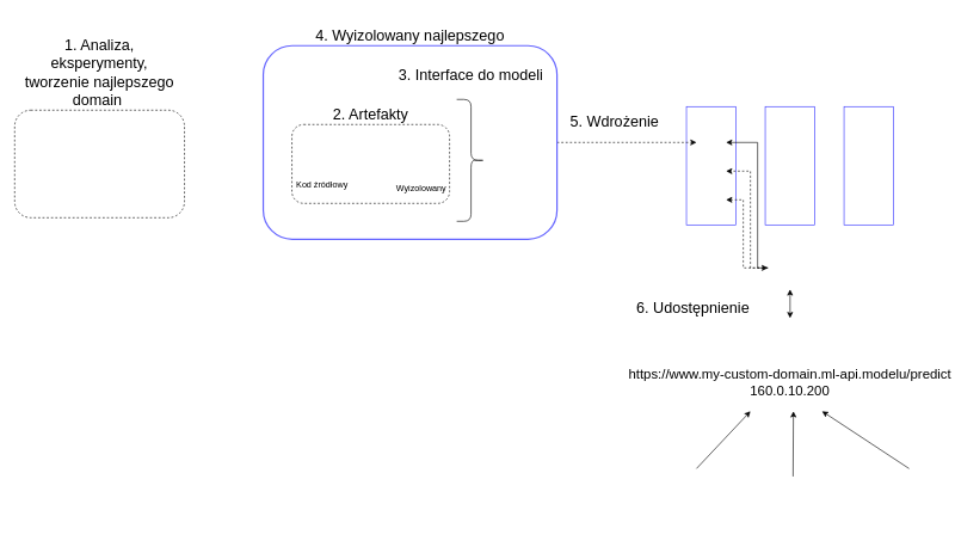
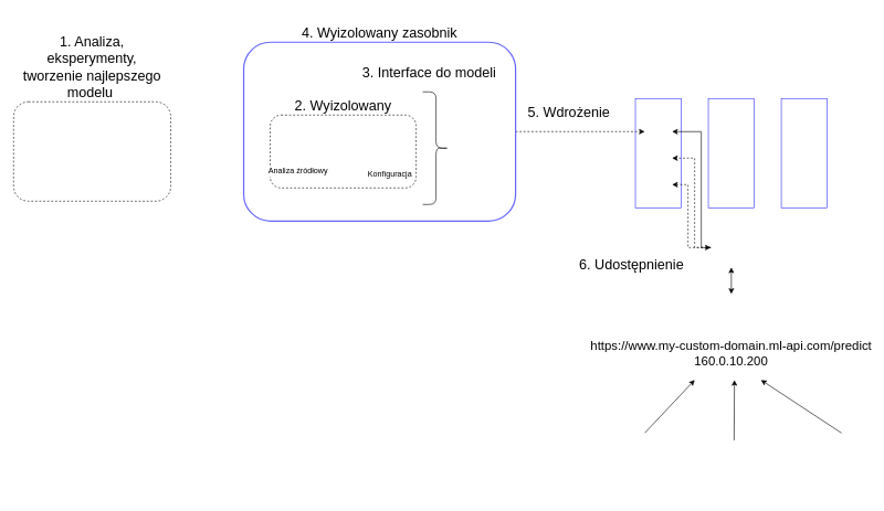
  <mxCell id="0" />
  <mxCell id="1" parent="0" />
  <mxCell id="2" value="" style="rounded=0;whiteSpace=wrap;html=1;fillColor=none;strokeColor=#3333FF;" parent="1" vertex="1"><mxGeometry x="957.64" y="148" width="69.36" height="165" as="geometry" /></mxCell>
  <mxCell id="3" value="5. Wdrożenie" style="edgeStyle=orthogonalEdgeStyle;rounded=0;orthogonalLoop=1;jettySize=auto;html=1;exitX=1;exitY=0.5;exitDx=0;exitDy=0;entryX=0;entryY=0.5;entryDx=0;entryDy=0;dashed=1;labelPosition=center;verticalLabelPosition=top;align=center;verticalAlign=bottom;fontSize=21;" parent="1" source="4" target="18" edge="1"><mxGeometry x="-0.178" y="15" relative="1" as="geometry"><mxPoint as="offset" /></mxGeometry></mxCell>
- <mxCell id="4" value="4. Wyizolowany najlepszego" style="rounded=1;whiteSpace=wrap;html=1;fillColor=none;strokeColor=#6666FF;strokeWidth=2;labelPosition=center;verticalLabelPosition=top;align=center;verticalAlign=bottom;fontSize=21;" parent="1" vertex="1"><mxGeometry x="367" width="410" height="270" as="geometry" y="63" /></mxCell>
- <mxCell id="5" value="2. Artefakty" style="rounded=1;whiteSpace=wrap;html=1;fillColor=none;dashed=1;labelPosition=center;verticalLabelPosition=top;align=center;verticalAlign=bottom;fontSize=21;" parent="1" vertex="1"><mxGeometry x="407" y="173" width="220" height="110" as="geometry" /></mxCell>
+ <mxCell id="4" value="4. Wyizolowany zasobnik" style="rounded=1;whiteSpace=wrap;html=1;fillColor=none;strokeColor=#6666FF;strokeWidth=2;labelPosition=center;verticalLabelPosition=top;align=center;verticalAlign=bottom;fontSize=21;" parent="1" vertex="1"><mxGeometry x="367" width="410" height="270" as="geometry" y="63" /></mxCell>
+ <mxCell id="5" value="2. Wyizolowany" style="rounded=1;whiteSpace=wrap;html=1;fillColor=none;dashed=1;labelPosition=center;verticalLabelPosition=top;align=center;verticalAlign=bottom;fontSize=21;" parent="1" vertex="1"><mxGeometry x="407" y="173" width="220" height="110" as="geometry" /></mxCell>
  <mxCell id="6" value="" style="shape=image;verticalLabelPosition=bottom;labelBackgroundColor=default;verticalAlign=top;aspect=fixed;imageAspect=0;image=https://upload.wikimedia.org/wikipedia/commons/thumb/0/05/Scikit_learn_logo_small.svg/2560px-Scikit_learn_logo_small.svg.png;" parent="1" vertex="1"><mxGeometry x="42.35" y="163" width="74.31" height="40" as="geometry" /></mxCell>
  <mxCell id="7" value="" style="shape=image;verticalLabelPosition=bottom;labelBackgroundColor=default;verticalAlign=top;aspect=fixed;imageAspect=0;image=https://upload.wikimedia.org/wikipedia/commons/thumb/e/ed/Pandas_logo.svg/2560px-Pandas_logo.svg.png;" parent="1" vertex="1"><mxGeometry x="142.35" y="163" width="98.97" height="40" as="geometry" /></mxCell>
  <mxCell id="8" value="" style="shape=image;verticalLabelPosition=bottom;labelBackgroundColor=default;verticalAlign=top;aspect=fixed;imageAspect=0;image=https://www.preferred.jp/wp-content/themes/preferred/assets/img/projects/optuna/pict01.jpg;" parent="1" vertex="1"><mxGeometry x="27" y="223" width="105" height="70" as="geometry" /></mxCell>
  <mxCell id="9" value="" style="shape=image;verticalLabelPosition=bottom;labelBackgroundColor=default;verticalAlign=top;aspect=fixed;imageAspect=0;image=https://miro.medium.com/v2/resize:fit:691/1*VSQ0XEywxSgZBwW05GsZtw.png;" parent="1" vertex="1"><mxGeometry x="142.35" y="223" width="92.34" height="60" as="geometry" /></mxCell>
- <mxCell id="10" value="1. Analiza, eksperymenty, &lt;br style=&quot;font-size: 21px;&quot;&gt;tworzenie najlepszego domain&amp;nbsp;" style="rounded=1;whiteSpace=wrap;html=1;fillColor=none;dashed=1;labelPosition=center;verticalLabelPosition=top;align=center;verticalAlign=bottom;fontSize=21;" parent="1" vertex="1"><mxGeometry x="20" y="153" width="237" height="150" as="geometry" /></mxCell>
- <mxCell id="11" value="Kod źródłowy" style="shape=image;verticalLabelPosition=bottom;labelBackgroundColor=default;verticalAlign=top;aspect=fixed;imageAspect=0;image=https://upload.wikimedia.org/wikipedia/commons/thumb/c/c3/Python-logo-notext.svg/1869px-Python-logo-notext.svg.png;" parent="1" vertex="1"><mxGeometry x="426.52" y="193" width="45.63" height="50" as="geometry" /></mxCell>
+ <mxCell id="10" value="1. Analiza, eksperymenty, &lt;br style=&quot;font-size: 21px;&quot;&gt;tworzenie najlepszego modelu&amp;nbsp;" style="rounded=1;whiteSpace=wrap;html=1;fillColor=none;dashed=1;labelPosition=center;verticalLabelPosition=top;align=center;verticalAlign=bottom;fontSize=21;" parent="1" vertex="1"><mxGeometry x="20" y="153" width="237" height="150" as="geometry" /></mxCell>
+ <mxCell id="11" value="Analiza źródłowy" style="shape=image;verticalLabelPosition=bottom;labelBackgroundColor=default;verticalAlign=top;aspect=fixed;imageAspect=0;image=https://upload.wikimedia.org/wikipedia/commons/thumb/c/c3/Python-logo-notext.svg/1869px-Python-logo-notext.svg.png;" parent="1" vertex="1"><mxGeometry x="426.52" y="193" width="45.63" height="50" as="geometry" /></mxCell>
  <mxCell id="12" value="" style="shape=image;verticalLabelPosition=bottom;labelBackgroundColor=default;verticalAlign=top;aspect=fixed;imageAspect=0;image=https://artwork.lfaidata.foundation/projects/onnx/stacked/color/onnx-stacked-color.png;" parent="1" vertex="1"><mxGeometry x="487.47" y="193" width="59.05" height="60" as="geometry" /></mxCell>
- <mxCell id="13" value="Wyizolowany" style="shape=image;verticalLabelPosition=bottom;labelBackgroundColor=default;verticalAlign=top;aspect=fixed;imageAspect=0;image=https://i.etsystatic.com/20162739/r/il/9d5e14/1912157632/il_fullxfull.1912157632_i98t.jpg;" parent="1" vertex="1"><mxGeometry x="556.52" y="198" width="62.5" height="50" as="geometry" /></mxCell>
+ <mxCell id="13" value="Konfiguracja" style="shape=image;verticalLabelPosition=bottom;labelBackgroundColor=default;verticalAlign=top;aspect=fixed;imageAspect=0;image=https://i.etsystatic.com/20162739/r/il/9d5e14/1912157632/il_fullxfull.1912157632_i98t.jpg;" parent="1" vertex="1"><mxGeometry x="556.52" y="198" width="62.5" height="50" as="geometry" /></mxCell>
  <mxCell id="14" value="" style="shape=curlyBracket;whiteSpace=wrap;html=1;rounded=1;flipH=1;labelPosition=right;verticalLabelPosition=middle;align=left;verticalAlign=middle;" parent="1" vertex="1"><mxGeometry x="637" y="138" width="40" height="170" as="geometry" /></mxCell>
  <mxCell id="15" value="" style="shape=image;verticalLabelPosition=bottom;labelBackgroundColor=default;verticalAlign=top;aspect=fixed;imageAspect=0;image=https://t4.ftcdn.net/jpg/03/22/95/69/360_F_322956978_9ESBVewTYdhSu9G6qf2JazX9tUsdh53g.jpg;" parent="1" vertex="1"><mxGeometry x="677" y="193" width="60" height="60" as="geometry" /></mxCell>
- <mxCell id="16" value="3. Interface do modeli" style="text;html=1;align=center;verticalAlign=middle;whiteSpace=wrap;rounded=0;fontSize=21;" parent="1" vertex="1"><mxGeometry x="547" y="88" width="219.52" height="30" as="geometry" /></mxCell>
+ <mxCell id="16" value="3. Interface do modeli" style="text;html=1;align=center;verticalAlign=middle;whiteSpace=wrap;rounded=0;fontSize=21;" parent="1" vertex="1"><mxGeometry x="537" y="93" width="219.52" height="30" as="geometry" /></mxCell>
  <mxCell id="17" value="" style="shape=image;verticalLabelPosition=bottom;labelBackgroundColor=default;verticalAlign=top;aspect=fixed;imageAspect=0;image=https://1000logos.net/wp-content/uploads/2021/11/Docker-Logo-2013.png;" parent="1" vertex="1"><mxGeometry x="297" y="43" width="142.22" height="80" as="geometry" /></mxCell>
  <mxCell id="18" value="" style="shape=image;verticalLabelPosition=bottom;labelBackgroundColor=default;verticalAlign=top;aspect=fixed;imageAspect=0;image=https://raw.githubusercontent.com/kubernetes/community/master/icons/png/resources/labeled/pod-128.png;" parent="1" vertex="1"><mxGeometry x="971.68" y="178" width="41.29" height="40" as="geometry" /></mxCell>
  <mxCell id="19" value="" style="shape=image;verticalLabelPosition=bottom;labelBackgroundColor=default;verticalAlign=top;aspect=fixed;imageAspect=0;image=https://raw.githubusercontent.com/kubernetes/community/master/icons/png/infrastructure_components/labeled/node-128.png;" parent="1" vertex="1"><mxGeometry x="927" y="123" width="61.93" height="60" as="geometry" /></mxCell>
  <mxCell id="20" value="" style="shape=image;verticalLabelPosition=bottom;labelBackgroundColor=default;verticalAlign=top;aspect=fixed;imageAspect=0;image=https://raw.githubusercontent.com/kubernetes/community/master/icons/png/resources/labeled/pod-128.png;" parent="1" vertex="1"><mxGeometry x="971.68" y="218" width="41.29" height="40" as="geometry" /></mxCell>
  <mxCell id="21" value="" style="shape=image;verticalLabelPosition=bottom;labelBackgroundColor=default;verticalAlign=top;aspect=fixed;imageAspect=0;image=https://raw.githubusercontent.com/kubernetes/community/master/icons/png/resources/labeled/pod-128.png;" parent="1" vertex="1"><mxGeometry x="971.68" y="258" width="41.29" height="40" as="geometry" /></mxCell>
  <mxCell id="22" value="" style="rounded=0;whiteSpace=wrap;html=1;fillColor=none;strokeColor=#3333FF;" parent="1" vertex="1"><mxGeometry x="1067.64" y="148" width="69.36" height="165" as="geometry" /></mxCell>
  <mxCell id="23" value="" style="shape=image;verticalLabelPosition=bottom;labelBackgroundColor=default;verticalAlign=top;aspect=fixed;imageAspect=0;image=https://raw.githubusercontent.com/kubernetes/community/master/icons/png/resources/labeled/pod-128.png;" parent="1" vertex="1"><mxGeometry x="1081.68" y="178" width="41.29" height="40" as="geometry" /></mxCell>
  <mxCell id="24" value="" style="shape=image;verticalLabelPosition=bottom;labelBackgroundColor=default;verticalAlign=top;aspect=fixed;imageAspect=0;image=https://raw.githubusercontent.com/kubernetes/community/master/icons/png/resources/labeled/pod-128.png;" parent="1" vertex="1"><mxGeometry x="1081.68" y="218" width="41.29" height="40" as="geometry" /></mxCell>
  <mxCell id="25" value="" style="shape=image;verticalLabelPosition=bottom;labelBackgroundColor=default;verticalAlign=top;aspect=fixed;imageAspect=0;image=https://raw.githubusercontent.com/kubernetes/community/master/icons/png/resources/labeled/pod-128.png;" parent="1" vertex="1"><mxGeometry x="1081.68" y="258" width="41.29" height="40" as="geometry" /></mxCell>
  <mxCell id="26" value="" style="rounded=0;whiteSpace=wrap;html=1;fillColor=none;strokeColor=#3333FF;" parent="1" vertex="1"><mxGeometry x="1177.64" y="148" width="69.36" height="165" as="geometry" /></mxCell>
  <mxCell id="27" value="" style="shape=image;verticalLabelPosition=bottom;labelBackgroundColor=default;verticalAlign=top;aspect=fixed;imageAspect=0;image=https://raw.githubusercontent.com/kubernetes/community/master/icons/png/resources/labeled/pod-128.png;" parent="1" vertex="1"><mxGeometry x="1191.68" y="178" width="41.29" height="40" as="geometry" /></mxCell>
  <mxCell id="28" value="" style="shape=image;verticalLabelPosition=bottom;labelBackgroundColor=default;verticalAlign=top;aspect=fixed;imageAspect=0;image=https://raw.githubusercontent.com/kubernetes/community/master/icons/png/resources/labeled/pod-128.png;" parent="1" vertex="1"><mxGeometry x="1191.68" y="218" width="41.29" height="40" as="geometry" /></mxCell>
  <mxCell id="29" value="" style="shape=image;verticalLabelPosition=bottom;labelBackgroundColor=default;verticalAlign=top;aspect=fixed;imageAspect=0;image=https://raw.githubusercontent.com/kubernetes/community/master/icons/png/resources/labeled/pod-128.png;" parent="1" vertex="1"><mxGeometry x="1191.68" y="258" width="41.29" height="40" as="geometry" /></mxCell>
  <mxCell id="30" value="" style="shape=image;verticalLabelPosition=bottom;labelBackgroundColor=default;verticalAlign=top;aspect=fixed;imageAspect=0;image=https://1000logos.net/wp-content/uploads/2022/07/Kubernetes-Logo.png;" parent="1" vertex="1"><mxGeometry x="1037" y="20.5" width="146.67" height="82.5" as="geometry" /></mxCell>
  <mxCell id="31" value="" style="shape=image;verticalLabelPosition=bottom;labelBackgroundColor=default;verticalAlign=top;aspect=fixed;imageAspect=0;image=https://raw.githubusercontent.com/kubernetes/community/master/icons/png/infrastructure_components/labeled/node-128.png;" parent="1" vertex="1"><mxGeometry x="1037" y="123" width="61.93" height="60" as="geometry" /></mxCell>
  <mxCell id="32" value="" style="shape=image;verticalLabelPosition=bottom;labelBackgroundColor=default;verticalAlign=top;aspect=fixed;imageAspect=0;image=https://raw.githubusercontent.com/kubernetes/community/master/icons/png/infrastructure_components/labeled/node-128.png;" parent="1" vertex="1"><mxGeometry x="1150" y="123" width="61.93" height="60" as="geometry" /></mxCell>
  <mxCell id="33" style="edgeStyle=orthogonalEdgeStyle;rounded=0;orthogonalLoop=1;jettySize=auto;html=1;exitX=0;exitY=0.5;exitDx=0;exitDy=0;entryX=1;entryY=0.5;entryDx=0;entryDy=0;startArrow=classic;startFill=1;" parent="1" source="37" target="18" edge="1"><mxGeometry relative="1" as="geometry"><Array as="points"><mxPoint x="1057" y="373" /><mxPoint x="1057" y="198" /></Array></mxGeometry></mxCell>
  <mxCell id="34" style="edgeStyle=orthogonalEdgeStyle;rounded=0;orthogonalLoop=1;jettySize=auto;html=1;exitX=0;exitY=0.5;exitDx=0;exitDy=0;entryX=1;entryY=0.5;entryDx=0;entryDy=0;dashed=1;" parent="1" source="37" target="20" edge="1"><mxGeometry relative="1" as="geometry"><Array as="points"><mxPoint x="1047" y="373" /><mxPoint x="1047" y="238" /></Array></mxGeometry></mxCell>
  <mxCell id="35" style="edgeStyle=orthogonalEdgeStyle;rounded=0;orthogonalLoop=1;jettySize=auto;html=1;exitX=0;exitY=0.5;exitDx=0;exitDy=0;entryX=1;entryY=0.5;entryDx=0;entryDy=0;dashed=1;" parent="1" source="37" target="21" edge="1"><mxGeometry relative="1" as="geometry"><Array as="points"><mxPoint x="1037" y="373" /><mxPoint x="1037" y="278" /></Array></mxGeometry></mxCell>
  <mxCell id="36" style="edgeStyle=orthogonalEdgeStyle;rounded=0;orthogonalLoop=1;jettySize=auto;html=1;exitX=0.5;exitY=1;exitDx=0;exitDy=0;entryX=0.5;entryY=0;entryDx=0;entryDy=0;startArrow=classic;startFill=1;" parent="1" source="37" target="38" edge="1"><mxGeometry relative="1" as="geometry" /></mxCell>
  <mxCell id="37" value="" style="shape=image;verticalLabelPosition=bottom;labelBackgroundColor=default;verticalAlign=top;aspect=fixed;imageAspect=0;image=https://raw.githubusercontent.com/kubernetes/community/master/icons/png/resources/labeled/svc-128.png;" parent="1" vertex="1"><mxGeometry x="1071.35" y="343" width="61.94" height="60" as="geometry" /></mxCell>
- <mxCell id="38" value="https://www.my-custom-domain.ml-api.modelu/predict&#10;160.0.10.200" style="shape=image;verticalLabelPosition=bottom;labelBackgroundColor=default;verticalAlign=top;aspect=fixed;imageAspect=0;image=https://raw.githubusercontent.com/kubernetes/community/master/icons/png/resources/labeled/ing-128.png;fontSize=19;" parent="1" vertex="1"><mxGeometry x="1071.35" y="443" width="61.94" height="60" as="geometry" /></mxCell>
+ <mxCell id="38" value="https://www.my-custom-domain.ml-api.com/predict&#10;160.0.10.200" style="shape=image;verticalLabelPosition=bottom;labelBackgroundColor=default;verticalAlign=top;aspect=fixed;imageAspect=0;image=https://raw.githubusercontent.com/kubernetes/community/master/icons/png/resources/labeled/ing-128.png;fontSize=19;" parent="1" vertex="1"><mxGeometry x="1071.35" y="443" width="61.94" height="60" as="geometry" /></mxCell>
  <mxCell id="39" value="" style="shape=image;verticalLabelPosition=bottom;labelBackgroundColor=default;verticalAlign=top;aspect=fixed;imageAspect=0;image=https://cdn0.iconfinder.com/data/icons/man-user-human-profile-avatar-person-business/100/10-1User_13-512.png;" parent="1" vertex="1"><mxGeometry x="881.68" y="653" width="90" height="90" as="geometry" /></mxCell>
  <mxCell id="40" value="" style="shape=image;verticalLabelPosition=bottom;labelBackgroundColor=default;verticalAlign=top;aspect=fixed;imageAspect=0;image=https://cdn2.iconfinder.com/data/icons/devops-flat-2/60/API-Management-api-management-cog-gear-website-512.png;" parent="1" vertex="1"><mxGeometry x="1064" y="664" width="85" height="85" as="geometry" /></mxCell>
  <mxCell id="41" value="" style="shape=image;verticalLabelPosition=bottom;labelBackgroundColor=default;verticalAlign=top;aspect=fixed;imageAspect=0;image=https://www.shutterstock.com/image-vector/mobile-phone-hand-icon-600nw-148735430.jpg;" parent="1" vertex="1"><mxGeometry x="1227" y="648" width="84" height="100" as="geometry" /></mxCell>
  <mxCell id="42" value="" style="endArrow=classic;html=1;rounded=0;exitX=1;exitY=0;exitDx=0;exitDy=0;" parent="1" source="39" edge="1"><mxGeometry width="50" height="50" relative="1" as="geometry"><mxPoint x="967" y="643" as="sourcePoint" /><mxPoint x="1047" y="573" as="targetPoint" /></mxGeometry></mxCell>
  <mxCell id="43" value="" style="endArrow=classic;html=1;rounded=0;exitX=0.5;exitY=0;exitDx=0;exitDy=0;" parent="1" source="40" edge="1"><mxGeometry width="50" height="50" relative="1" as="geometry"><mxPoint x="1058.29" y="653" as="sourcePoint" /><mxPoint x="1107" y="573" as="targetPoint" /></mxGeometry></mxCell>
  <mxCell id="44" value="" style="endArrow=classic;html=1;rounded=0;exitX=0.5;exitY=0;exitDx=0;exitDy=0;" parent="1" edge="1"><mxGeometry width="50" height="50" relative="1" as="geometry"><mxPoint x="1268.47" y="653" as="sourcePoint" /><mxPoint x="1147" y="573" as="targetPoint" /></mxGeometry></mxCell>
- <mxCell id="45" value="6. Udostępnienie" style="text;html=1;align=center;verticalAlign=middle;whiteSpace=wrap;rounded=0;fontSize=21;" parent="1" vertex="1"><mxGeometry x="857" y="413" width="219.52" height="30" as="geometry" /></mxCell>
+ <mxCell id="45" value="6. Udostępnienie" style="text;html=1;align=center;verticalAlign=middle;whiteSpace=wrap;rounded=0;fontSize=21;" parent="1" vertex="1"><mxGeometry x="842" y="383" width="219.52" height="30" as="geometry" /></mxCell>
